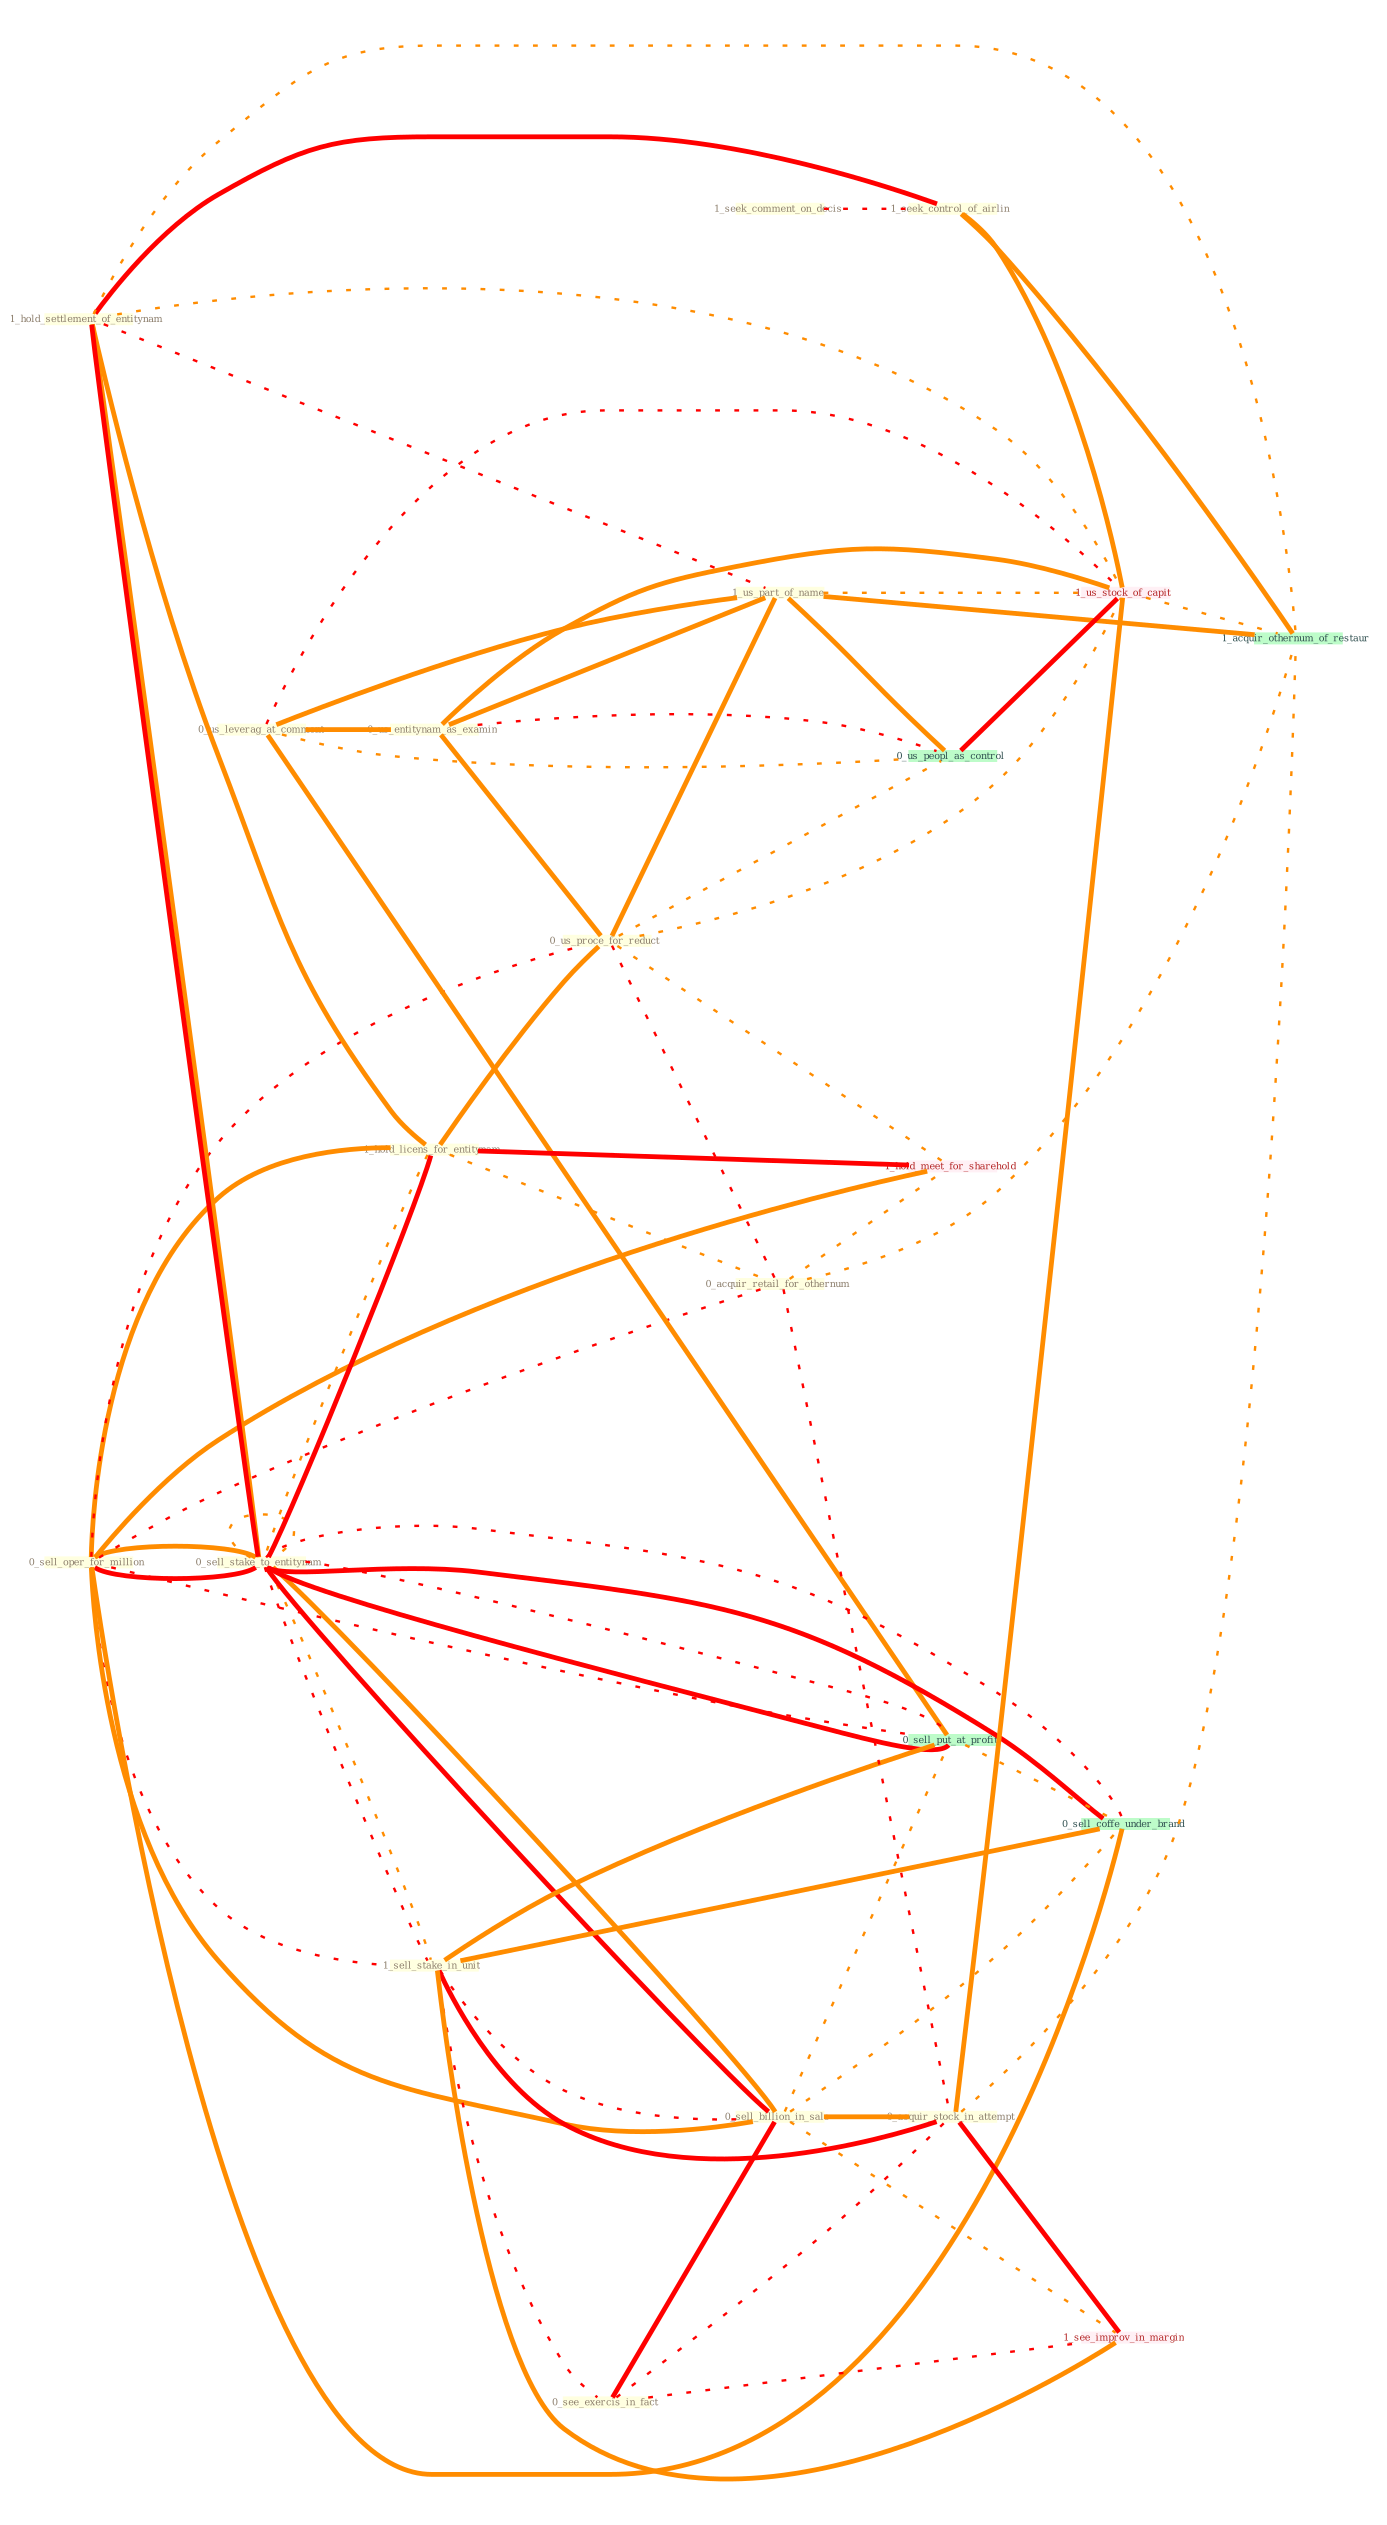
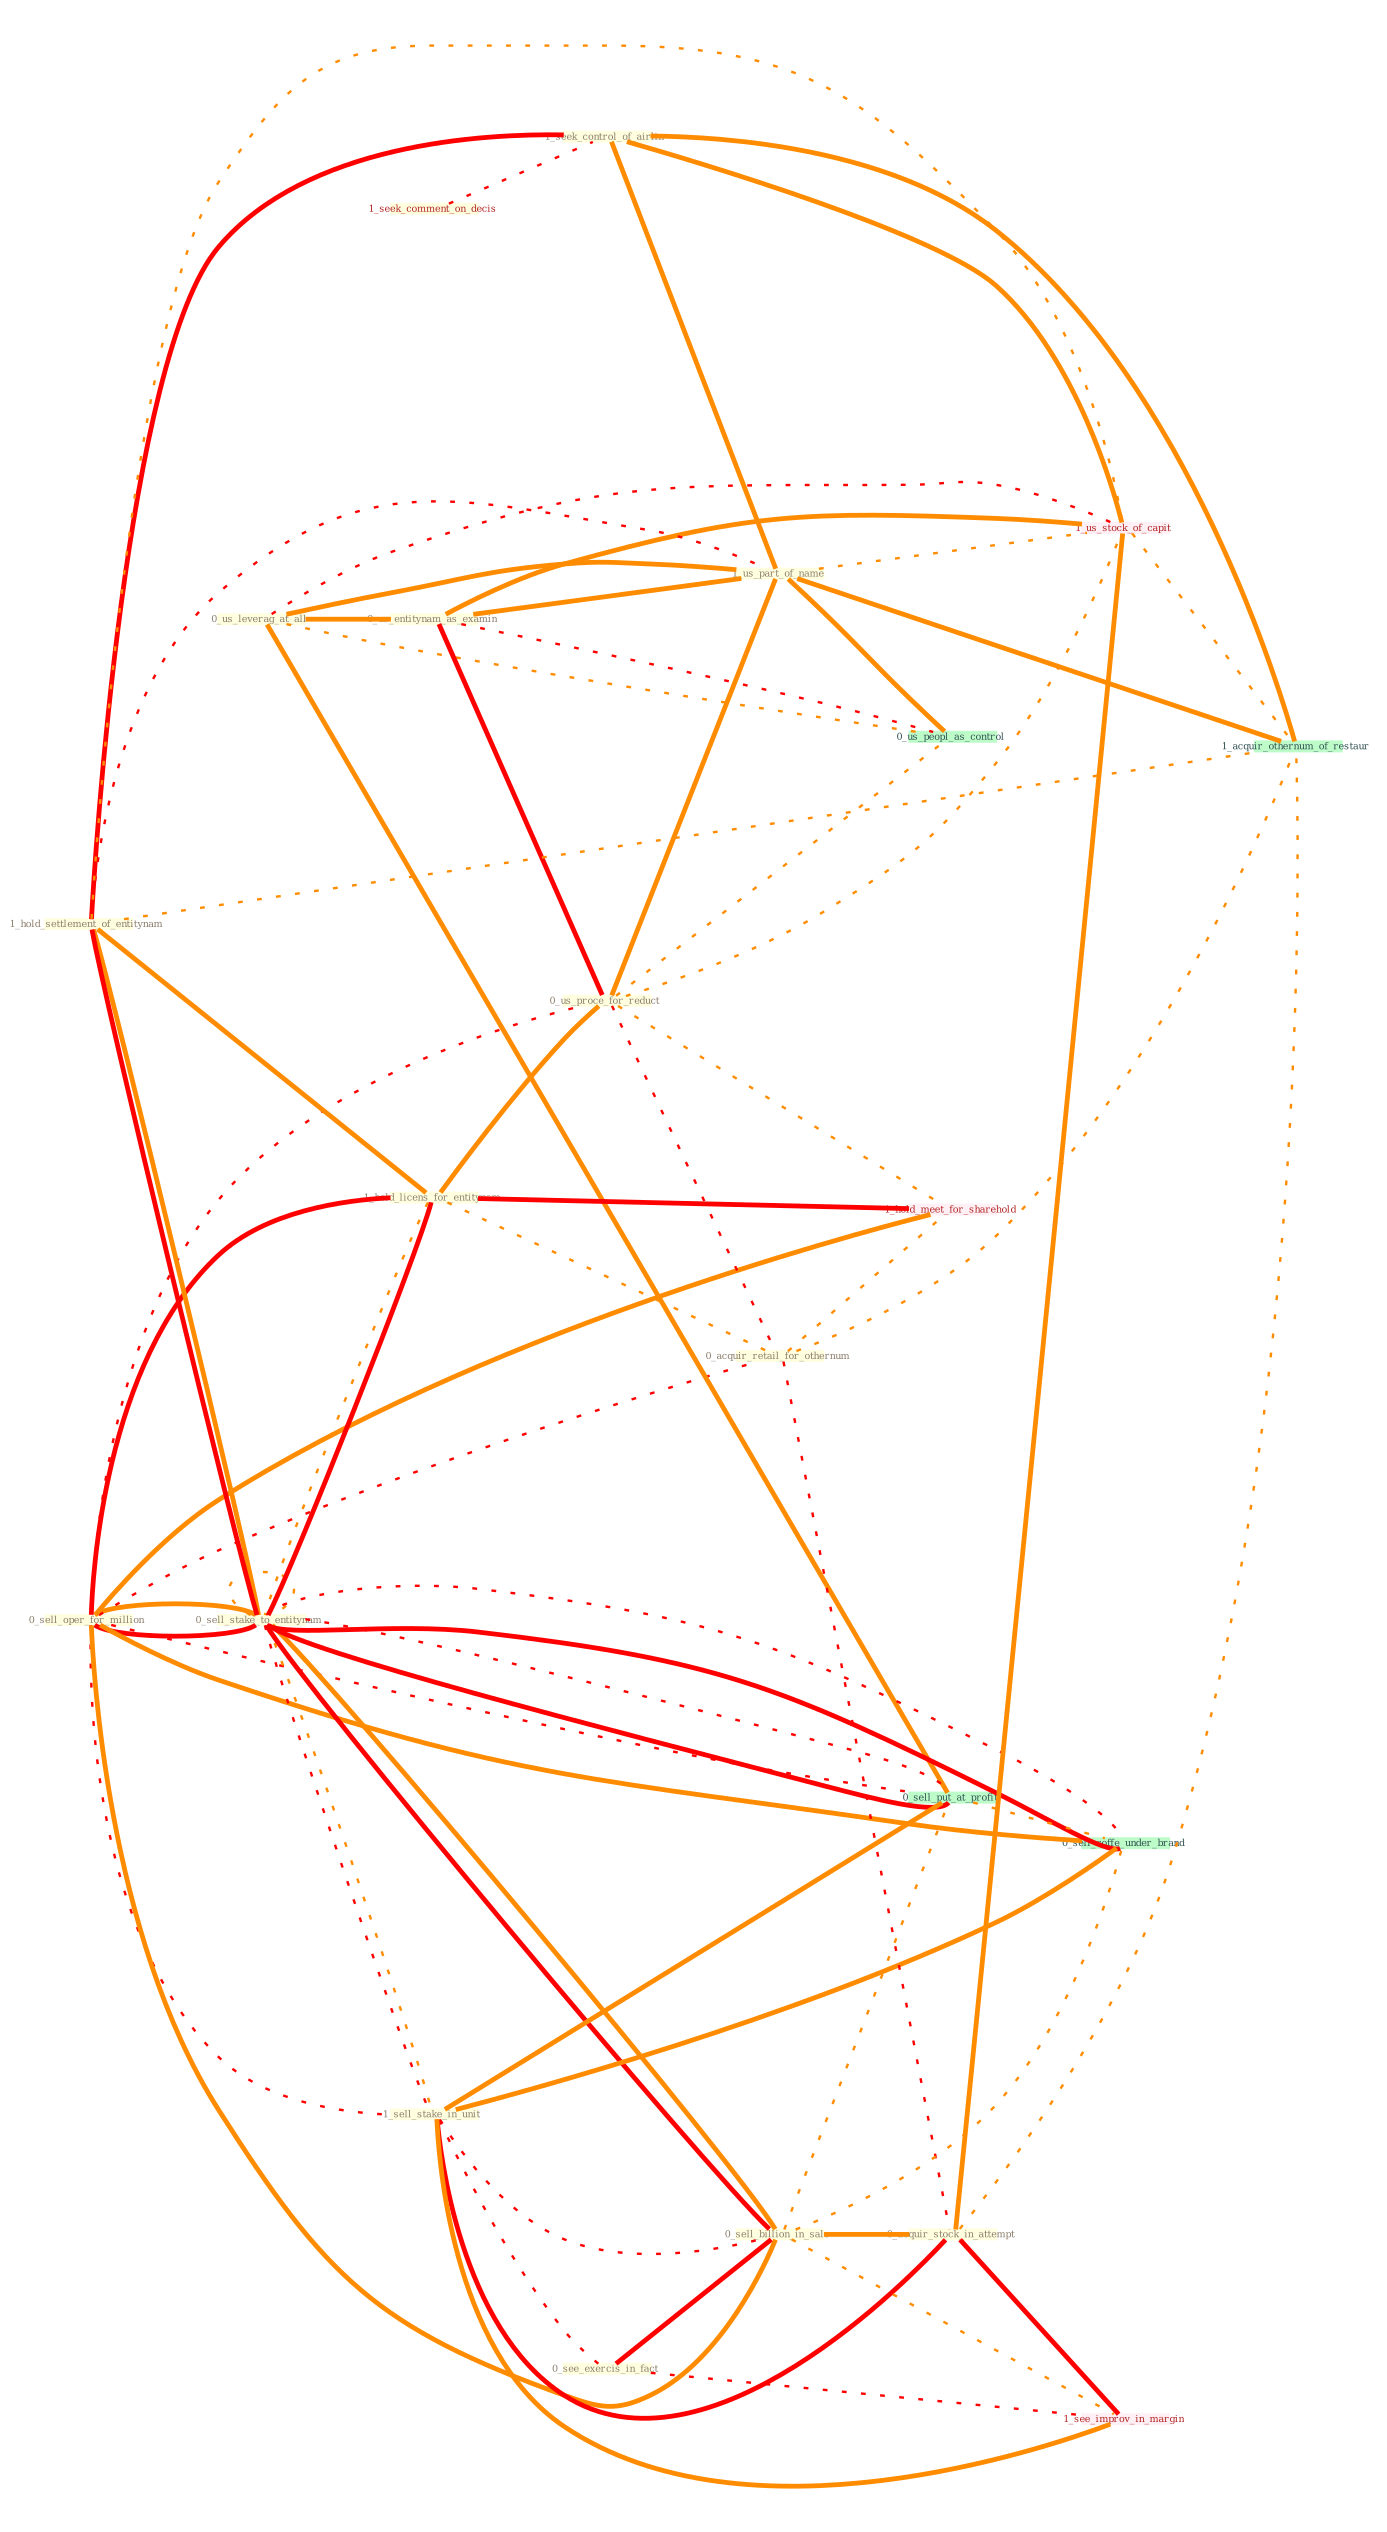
  graph {
    rankdir=LR
    node [color="#ffffe0" fixedsize=true fontcolor="#8b7d6b" fontsize=4 shape=polygon style=filled]
    edge [color=darkorange style=bold w=1]
-   "1_seek_comment_on_decis " [height=.06 width=.5]
+   "1_seek_comment_on_decis " [fontcolor="#b22222" height=.06 width=.5]
    "0_sell_oper_for_million " [height=.06 width=.5]
-   "0_us_leverag_at_all " [height=.06 width=.5 label="0_us_leverag_at_comment"]
+   "0_us_leverag_at_all " [height=.06 width=.5]
    "0_sell_stake_to_entitynam " [height=.06 width=.5]
    "1_hold_licens_for_entitynam " [height=.06 width=.5]
    "0_us_entitynam_as_examin " [height=.06 width=.5]
    "1_hold_settlement_of_entitynam " [height=.06 width=.5]
    "0_us_proce_for_reduct " [height=.06 width=.5]
    "1_seek_control_of_airlin " [height=.06 width=.5]
    "1_sell_stake_in_unit " [height=.06 width=.5]
    "0_acquir_retail_for_othernum " [height=.06 width=.5]
    "0_see_exercis_in_fact " [height=.06 width=.5]
    "1_us_part_of_name " [height=.06 width=.5]
    "0_sell_billion_in_sale " [height=.06 width=.5]
    "0_acquir_stock_in_attempt " [height=.06 width=.5]
    "1_us_stock_of_capit " [color="#fff0f5" fontcolor="#b22222" height=.06 width=.5]
    "1_see_improv_in_margin " [color="#fff0f5" fontcolor="#b22222" height=.06 width=.5]
    "1_hold_meet_for_sharehold " [color="#fff0f5" fontcolor="#b22222" height=.06 width=.5]
    "0_sell_put_at_profit " [color="#BDFCC9" fontcolor="#2f4f4f" height=.06 width=.5]
    "0_sell_coffe_under_brand " [color="#BDFCC9" fontcolor="#2f4f4f" height=.06 width=.5]
    "0_us_peopl_as_control " [color="#BDFCC9" fontcolor="#2f4f4f" height=.06 width=.5]
    "1_acquir_othernum_of_restaur " [color="#BDFCC9" fontcolor="#2f4f4f" height=.06 width=.5]
    subgraph sub_1 {
      "1_seek_comment_on_decis "
      "0_sell_oper_for_million "
      "0_us_leverag_at_all "
      "0_sell_stake_to_entitynam "
      "1_hold_licens_for_entitynam "
      "0_us_entitynam_as_examin "
      "1_hold_settlement_of_entitynam "
      "0_us_proce_for_reduct "
      "1_seek_control_of_airlin "
      "1_sell_stake_in_unit "
      "0_acquir_retail_for_othernum "
      "0_see_exercis_in_fact "
      "1_us_part_of_name "
      "0_sell_billion_in_sale "
      "0_acquir_stock_in_attempt "
    }
    subgraph sub_2 {
      "1_us_stock_of_capit "
      "1_see_improv_in_margin "
      "1_hold_meet_for_sharehold "
    }
    "1_seek_comment_on_decis " -- "1_seek_control_of_airlin " [color=red style=dotted]
    "0_sell_oper_for_million " -- "0_sell_stake_to_entitynam " [color=red]
    "0_sell_oper_for_million " -- "0_sell_stake_to_entitynam "
-   "0_sell_oper_for_million " -- "1_hold_licens_for_entitynam "
+   "0_sell_oper_for_million " -- "1_hold_licens_for_entitynam " [color=red]
    "0_sell_oper_for_million " -- "0_us_proce_for_reduct " [color=red style=dotted]
    "0_sell_oper_for_million " -- "1_sell_stake_in_unit " [color=red style=dotted]
    "0_sell_oper_for_million " -- "0_acquir_retail_for_othernum " [color=red style=dotted]
    "0_sell_oper_for_million " -- "0_sell_billion_in_sale "
    "0_sell_oper_for_million " -- "1_hold_meet_for_sharehold "
    "0_sell_oper_for_million " -- "0_sell_put_at_profit " [color=red style=dotted]
    "0_sell_oper_for_million " -- "0_sell_coffe_under_brand "
    "0_us_leverag_at_all " -- "0_us_entitynam_as_examin "
    "0_us_leverag_at_all " -- "1_us_part_of_name "
    "0_us_leverag_at_all " -- "1_us_stock_of_capit " [color=red style=dotted]
    "0_us_leverag_at_all " -- "0_sell_put_at_profit "
    "0_us_leverag_at_all " -- "0_us_peopl_as_control " [style=dotted]
    "0_sell_stake_to_entitynam " -- "0_sell_stake_to_entitynam " [style=dotted w=4]
    "0_sell_stake_to_entitynam " -- "1_hold_licens_for_entitynam " [color=red]
    "0_sell_stake_to_entitynam " -- "1_hold_settlement_of_entitynam "
    "0_sell_stake_to_entitynam " -- "1_sell_stake_in_unit " [color=red style=dotted w=2]
    "0_sell_stake_to_entitynam " -- "1_sell_stake_in_unit " [style=dotted w=2]
    "0_sell_stake_to_entitynam " -- "0_sell_billion_in_sale " [color=red]
    "0_sell_stake_to_entitynam " -- "0_sell_billion_in_sale "
    "0_sell_stake_to_entitynam " -- "0_sell_put_at_profit " [color=red]
    "0_sell_stake_to_entitynam " -- "0_sell_put_at_profit " [color=red style=dotted]
    "0_sell_stake_to_entitynam " -- "0_sell_coffe_under_brand " [color=red]
    "0_sell_stake_to_entitynam " -- "0_sell_coffe_under_brand " [color=red style=dotted]
    "1_hold_licens_for_entitynam " -- "0_sell_stake_to_entitynam " [style=dotted]
    "1_hold_licens_for_entitynam " -- "1_hold_settlement_of_entitynam " [w=2]
    "1_hold_licens_for_entitynam " -- "0_us_proce_for_reduct "
    "1_hold_licens_for_entitynam " -- "0_acquir_retail_for_othernum " [style=dotted]
    "1_hold_licens_for_entitynam " -- "1_hold_meet_for_sharehold " [color=red w=2]
-   "0_us_entitynam_as_examin " -- "0_us_proce_for_reduct "
+   "0_us_entitynam_as_examin " -- "0_us_proce_for_reduct " [color=red]
    "0_us_entitynam_as_examin " -- "1_us_part_of_name "
    "0_us_entitynam_as_examin " -- "1_us_stock_of_capit "
    "0_us_entitynam_as_examin " -- "0_us_peopl_as_control " [color=red style=dotted w=2]
    "1_hold_settlement_of_entitynam " -- "0_sell_stake_to_entitynam " [color=red]
    "1_hold_settlement_of_entitynam " -- "1_seek_control_of_airlin " [color=red]
    "1_hold_settlement_of_entitynam " -- "1_us_part_of_name " [color=red style=dotted]
    "1_hold_settlement_of_entitynam " -- "1_us_stock_of_capit " [style=dotted]
    "1_hold_settlement_of_entitynam " -- "1_acquir_othernum_of_restaur " [style=dotted]
    "0_us_proce_for_reduct " -- "0_acquir_retail_for_othernum " [color=red style=dotted]
    "0_us_proce_for_reduct " -- "1_us_part_of_name "
    "0_us_proce_for_reduct " -- "1_us_stock_of_capit " [style=dotted]
    "0_us_proce_for_reduct " -- "1_hold_meet_for_sharehold " [style=dotted]
    "0_us_proce_for_reduct " -- "0_us_peopl_as_control " [style=dotted]
+   "1_seek_control_of_airlin " -- "1_us_part_of_name "
    "1_seek_control_of_airlin " -- "1_us_stock_of_capit "
    "1_seek_control_of_airlin " -- "1_acquir_othernum_of_restaur "
    "1_sell_stake_in_unit " -- "0_see_exercis_in_fact " [color=red style=dotted]
    "1_sell_stake_in_unit " -- "0_sell_billion_in_sale " [color=red style=dotted w=2]
    "1_sell_stake_in_unit " -- "0_acquir_stock_in_attempt " [color=red]
    "1_sell_stake_in_unit " -- "1_see_improv_in_margin "
    "1_sell_stake_in_unit " -- "0_sell_put_at_profit "
    "1_sell_stake_in_unit " -- "0_sell_coffe_under_brand "
    "0_acquir_retail_for_othernum " -- "0_acquir_stock_in_attempt " [color=red style=dotted]
    "0_acquir_retail_for_othernum " -- "1_hold_meet_for_sharehold " [style=dotted]
    "0_acquir_retail_for_othernum " -- "1_acquir_othernum_of_restaur " [style=dotted]
    "0_see_exercis_in_fact " -- "0_sell_billion_in_sale " [color=red]
-   "0_see_exercis_in_fact " -- "0_acquir_stock_in_attempt " [color=red style=dotted]
    "0_see_exercis_in_fact " -- "1_see_improv_in_margin " [color=red style=dotted w=2]
    "1_us_part_of_name " -- "1_us_stock_of_capit " [style=dotted w=2]
    "1_us_part_of_name " -- "0_us_peopl_as_control "
    "1_us_part_of_name " -- "1_acquir_othernum_of_restaur "
    "0_sell_billion_in_sale " -- "0_acquir_stock_in_attempt "
    "0_sell_billion_in_sale " -- "1_see_improv_in_margin " [style=dotted]
    "0_sell_billion_in_sale " -- "0_sell_put_at_profit " [style=dotted]
    "0_sell_billion_in_sale " -- "0_sell_coffe_under_brand " [style=dotted]
    "0_acquir_stock_in_attempt " -- "1_us_stock_of_capit "
    "0_acquir_stock_in_attempt " -- "1_see_improv_in_margin " [color=red]
    "0_acquir_stock_in_attempt " -- "1_acquir_othernum_of_restaur " [style=dotted]
    "1_us_stock_of_capit " -- "1_acquir_othernum_of_restaur " [style=dotted]
    "0_sell_put_at_profit " -- "0_sell_coffe_under_brand " [style=dotted]
-   "0_us_peopl_as_control " -- "1_us_stock_of_capit " [color=red]
  }
